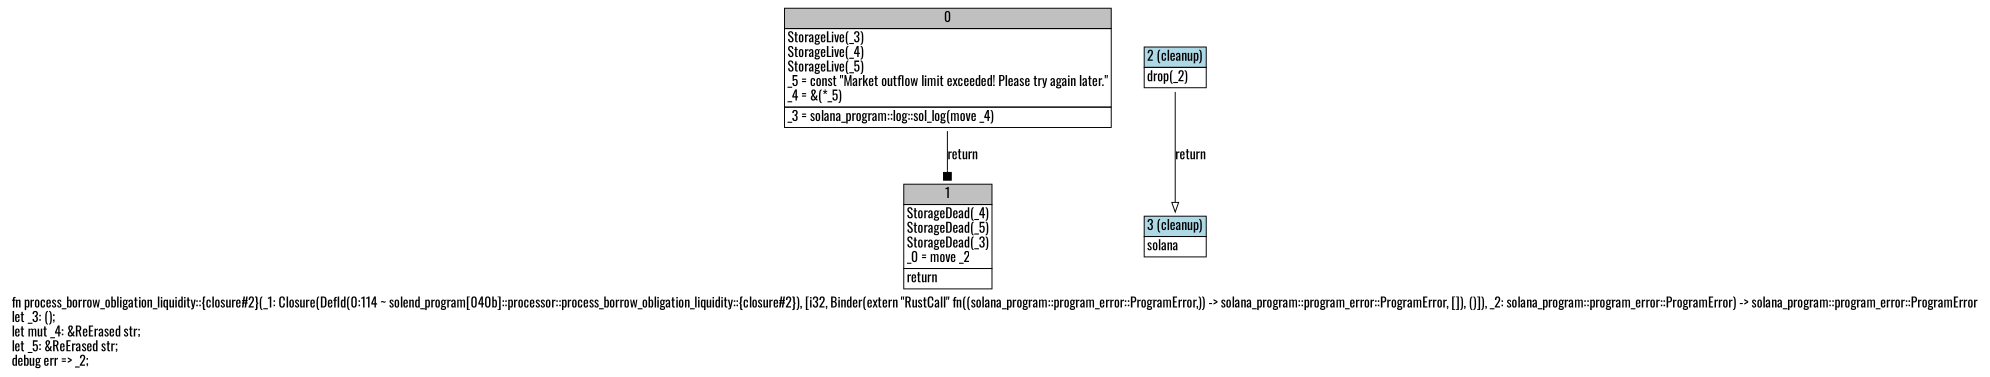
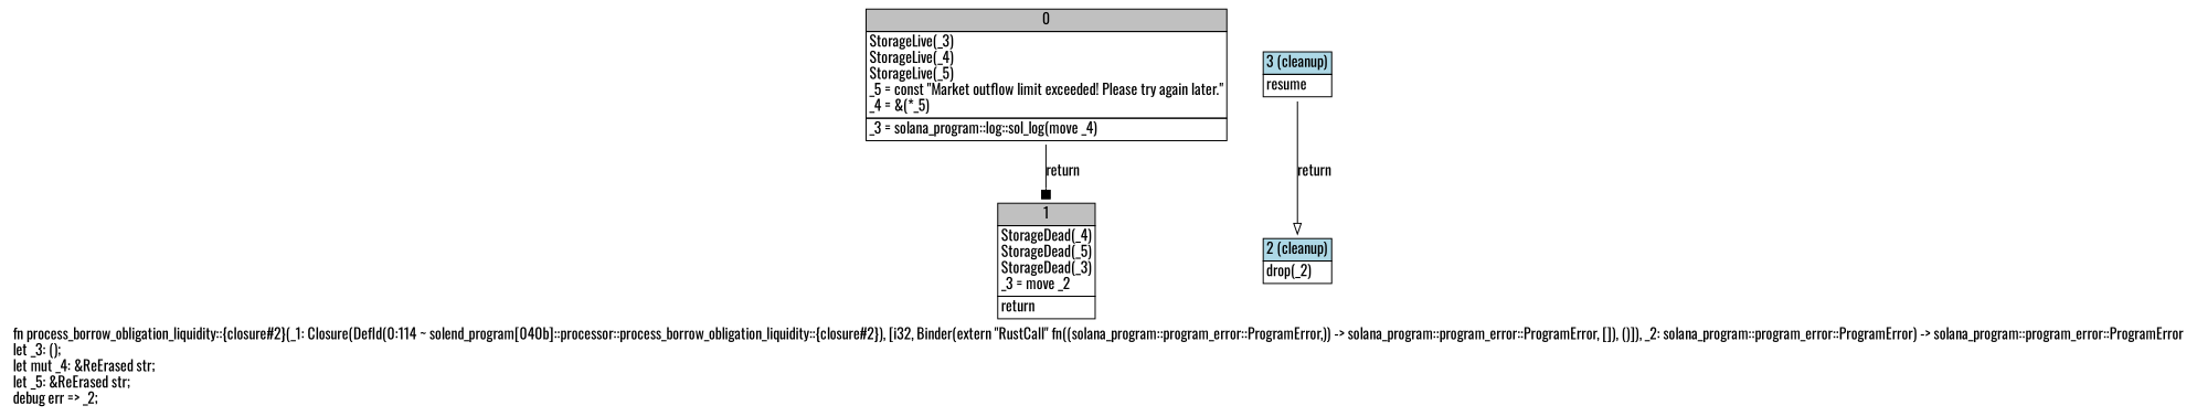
  digraph {
    fontname=Oswald
    label=<fn process_borrow_obligation_liquidity::{closure#2}(_1: Closure(DefId(0:114 ~ solend_program[040b]::processor::process_borrow_obligation_liquidity::{closure#2}), [i32, Binder(extern &quot;RustCall&quot; fn((solana_program::program_error::ProgramError,)) -&gt; solana_program::program_error::ProgramError, []), ()]), _2: solana_program::program_error::ProgramError) -&gt; solana_program::program_error::ProgramError<br align="left"/>let _3: ();<br align="left"/>let mut _4: &amp;ReErased str;<br align="left"/>let _5: &amp;ReErased str;<br align="left"/>debug err =&gt; _2;<br align="left"/>>
    node [fontname=Oswald shape=none]
    edge [fontname=Oswald]
    n1 [label=<<table border="0" cellborder="1" cellspacing="0"><tr><td bgcolor="gray" align="center" colspan="1">0</td></tr><tr><td align="left" balign="left">StorageLive(_3)<br/>StorageLive(_4)<br/>StorageLive(_5)<br/>_5 = const &quot;Market outflow limit exceeded! Please try again later.&quot;<br/>_4 = &amp;(*_5)<br/></td></tr><tr><td align="left">_3 = solana_program::log::sol_log(move _4)</td></tr></table>>]
-   n2 [label=<<table border="0" cellborder="1" cellspacing="0"><tr><td bgcolor="gray" align="center" colspan="1">1</td></tr><tr><td align="left" balign="left">StorageDead(_4)<br/>StorageDead(_5)<br/>StorageDead(_3)<br/>_0 = move _2<br/></td></tr><tr><td align="left">return</td></tr></table>>]
+   n2 [label=<<table border="0" cellborder="1" cellspacing="0"><tr><td bgcolor="gray" align="center" colspan="1">1</td></tr><tr><td align="left" balign="left">StorageDead(_4)<br/>StorageDead(_5)<br/>StorageDead(_3)<br/>_3 = move _2<br/></td></tr><tr><td align="left">return</td></tr></table>>]
    n3 [label=<<table border="0" cellborder="1" cellspacing="0"><tr><td bgcolor="lightblue" align="center" colspan="1">2 (cleanup)</td></tr><tr><td align="left">drop(_2)</td></tr></table>>]
-   n4 [label=<<table border="0" cellborder="1" cellspacing="0"><tr><td bgcolor="lightblue" align="center" colspan="1">3 (cleanup)</td></tr><tr><td align="left">solana</td></tr></table>>]
+   n4 [label=<<table border="0" cellborder="1" cellspacing="0"><tr><td bgcolor="lightblue" align="center" colspan="1">3 (cleanup)</td></tr><tr><td align="left">resume</td></tr></table>>]
    n1 -> n2 [arrowhead=box label=return]
-   n3 -> n4 [arrowhead=onormal label=return]
+   n4 -> n3 [arrowhead=onormal label=return]
  }
